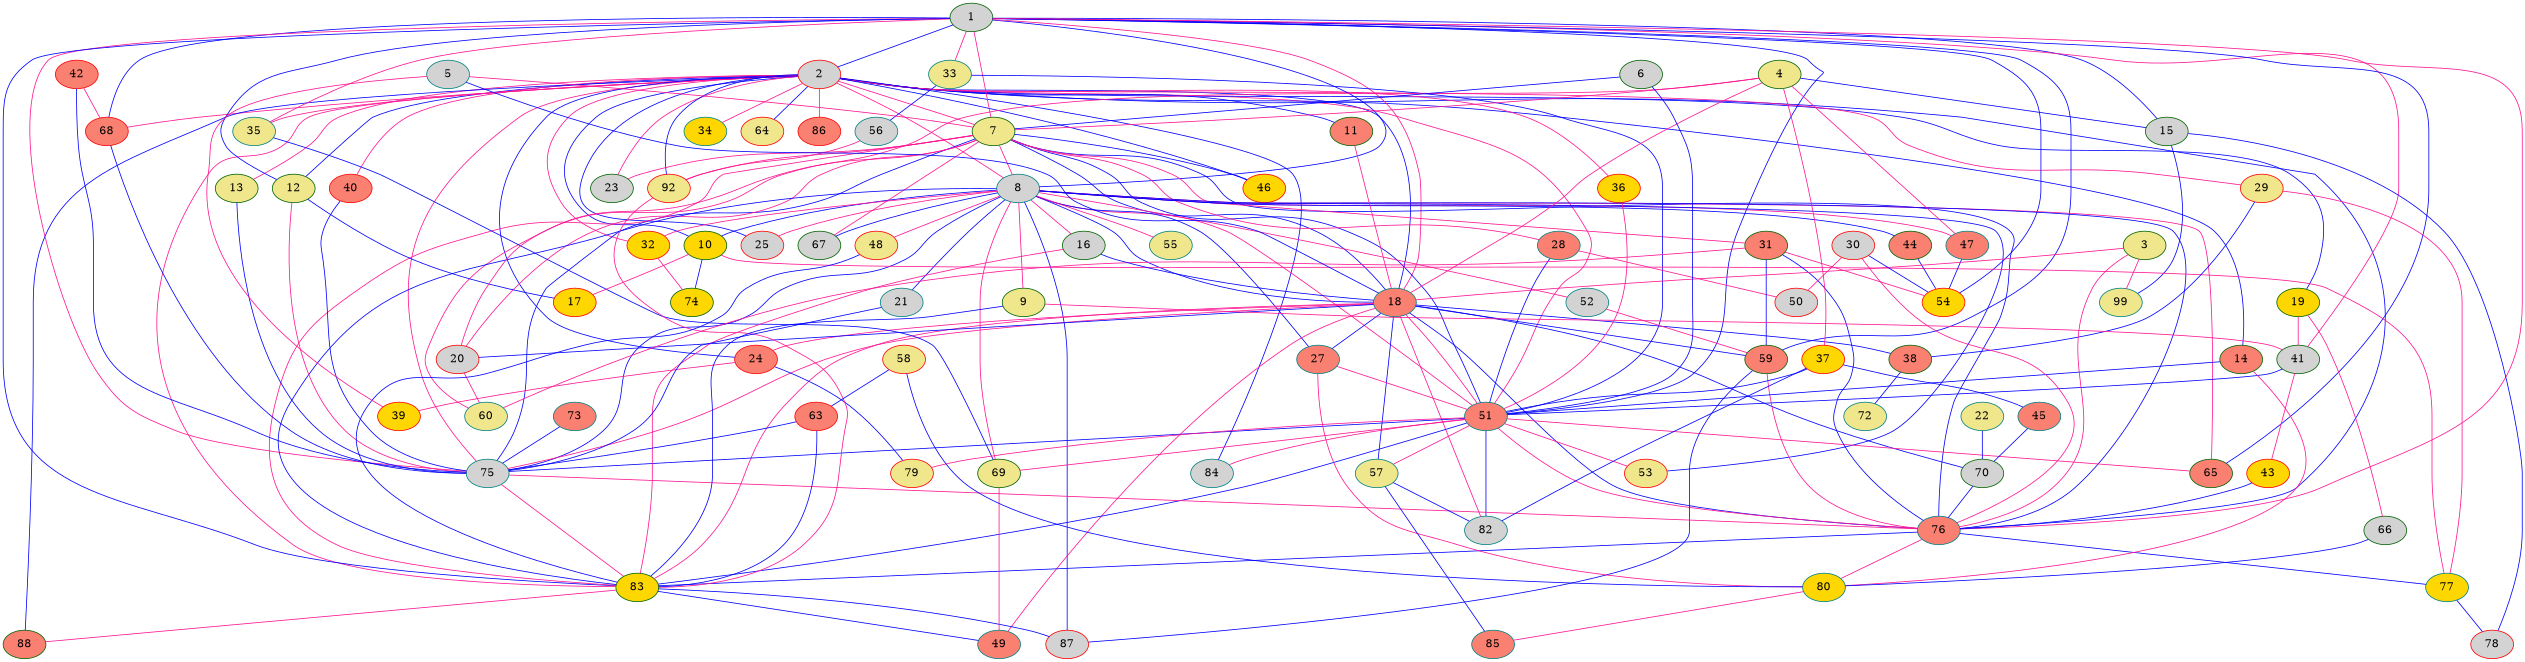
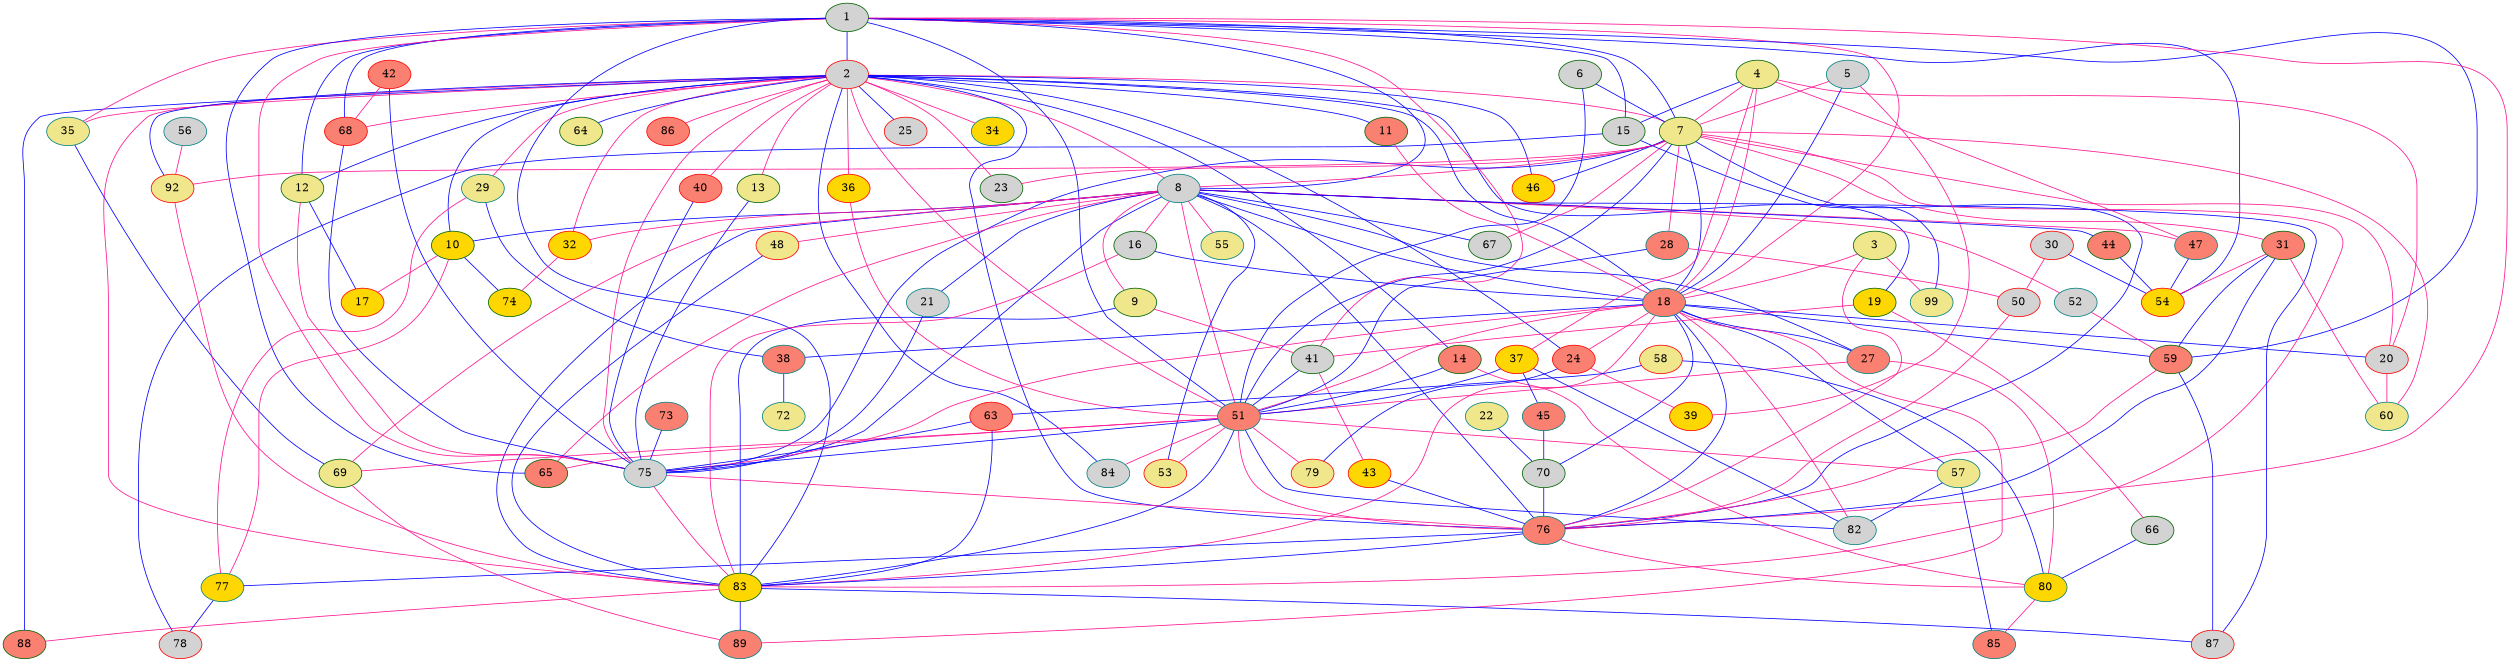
  graph {
    node [color=teal fillcolor=lightgrey style=filled]
    edge [color=blue weight=1.0]
    2 [color=red]
    1 [color=darkgreen]
    7 [color=darkgreen fillcolor=khaki]
    8
    12 [color=darkgreen fillcolor=khaki]
    15 [color=darkgreen]
    18 [fillcolor=salmon]
-   33 [fillcolor=khaki]
    35 [fillcolor=khaki]
    41 [color=darkgreen]
    51 [fillcolor=salmon]
    54 [color=red fillcolor=gold]
    59 [color=darkgreen fillcolor=salmon]
    65 [color=darkgreen fillcolor=salmon]
    68 [color=red fillcolor=salmon]
    75
    76 [fillcolor=salmon]
    83 [color=darkgreen fillcolor=gold]
    10 [color=darkgreen fillcolor=gold]
    11 [color=darkgreen fillcolor=salmon]
    13 [color=darkgreen fillcolor=khaki]
    14 [color=darkgreen fillcolor=salmon]
    19 [color=darkgreen fillcolor=gold]
    23 [color=darkgreen]
    24 [color=red fillcolor=salmon]
    25 [color=red]
-   29 [color=red fillcolor=khaki]
+   29 [fillcolor=khaki]
    32 [color=red fillcolor=gold]
    34 [fillcolor=gold]
    36 [color=red fillcolor=gold]
    40 [color=red fillcolor=salmon]
    46 [color=red fillcolor=gold]
    n33 [color=red fillcolor=khaki label=92]
-   64 [color=red fillcolor=khaki]
+   64 [color=darkgreen fillcolor=khaki]
    84
    86 [color=red fillcolor=salmon]
    88 [color=darkgreen fillcolor=salmon]
    20 [color=red]
    28 [fillcolor=salmon]
    31 [color=darkgreen fillcolor=salmon]
    60 [fillcolor=khaki]
    67 [color=darkgreen]
    47 [fillcolor=salmon]
    9 [color=darkgreen fillcolor=khaki]
    16 [color=darkgreen]
    21
    27 [fillcolor=salmon]
    44 [color=darkgreen fillcolor=salmon]
    48 [color=red fillcolor=khaki]
    52
    53 [color=red fillcolor=khaki]
    55 [fillcolor=khaki]
    69 [color=darkgreen fillcolor=khaki]
    87 [color=red]
    17 [color=red fillcolor=gold]
    n56 [fillcolor=khaki label=99]
    78 [color=red]
    70 [color=darkgreen]
-   38 [color=darkgreen fillcolor=salmon]
+   38 [fillcolor=salmon]
    57 [fillcolor=khaki]
    82
-   89 [fillcolor=salmon label=49]
+   89 [fillcolor=salmon]
    56
    43 [color=red fillcolor=gold]
    79 [color=red fillcolor=khaki]
    77 [fillcolor=gold]
    80 [fillcolor=gold]
    74 [color=darkgreen fillcolor=gold]
    66 [color=darkgreen]
    22 [fillcolor=khaki]
    39 [color=red fillcolor=gold]
    73 [fillcolor=salmon]
    3 [color=darkgreen fillcolor=khaki]
    4 [color=darkgreen fillcolor=khaki]
    37 [color=red fillcolor=gold]
    45 [fillcolor=salmon]
    5
    6 [color=darkgreen]
    50 [color=red]
    72 [fillcolor=khaki]
    85 [fillcolor=salmon]
    30 [color=red]
    42 [color=red fillcolor=salmon]
    58 [color=red fillcolor=khaki]
    63 [color=red fillcolor=salmon]
    2 -- 7 [color=deeppink weight=3.0]
    2 -- 8 [color=deeppink weight=2.0]
    2 -- 12
    2 -- 18 [weight=2.0]
    2 -- 35 [color=deeppink]
    2 -- 51 [color=deeppink weight=2.0]
    2 -- 68 [color=deeppink]
    2 -- 75 [color=deeppink weight=2.0]
    2 -- 76 [weight=2.0]
    2 -- 83 [color=deeppink weight=2.0]
    2 -- 10
    2 -- 11
    2 -- 13 [color=deeppink]
    2 -- 14
    2 -- 19
    2 -- 23 [color=deeppink]
    2 -- 24 [weight=2.0]
    2 -- 25
    2 -- 29 [color=deeppink weight=2.0]
    2 -- 32 [color=deeppink]
    2 -- 34 [color=deeppink weight=2.0]
    2 -- 36 [color=deeppink]
    2 -- 40 [color=deeppink]
    2 -- 46
    2 -- n33
    2 -- 64 [weight=2.0]
    2 -- 84
    2 -- 86 [color=deeppink weight=2.0]
    2 -- 88 [weight=2.0]
    1 -- 2 [weight=2.0]
-   1 -- 7 [color=deeppink]
+   1 -- 7
    1 -- 8
    1 -- 12
    1 -- 15
    1 -- 18 [color=deeppink]
-   1 -- 33 [color=deeppink]
    1 -- 35 [color=deeppink]
    1 -- 41 [color=deeppink]
    1 -- 51
    1 -- 54
    1 -- 59
    1 -- 65
    1 -- 68
    1 -- 75 [color=deeppink weight=2.0]
    1 -- 76 [color=deeppink]
    1 -- 83 [weight=2.0]
    7 -- 8 [color=deeppink]
    7 -- 18
    7 -- 51
    7 -- 75
    7 -- 76
    7 -- 83 [color=deeppink]
    7 -- 23 [color=deeppink]
    7 -- 46
    7 -- n33 [color=deeppink]
    7 -- 20 [color=deeppink]
    7 -- 28 [color=deeppink]
    7 -- 31 [color=deeppink]
    7 -- 60 [color=deeppink]
    7 -- 67 [color=deeppink]
    8 -- 18 [weight=2.0]
    8 -- 51 [color=deeppink]
    8 -- 65 [color=deeppink]
    8 -- 75
    8 -- 76
    8 -- 83
    8 -- 10
-   8 -- 25 [color=deeppink]
    8 -- 32 [color=deeppink]
    8 -- 67
    8 -- 47 [color=deeppink]
    8 -- 9 [color=deeppink]
    8 -- 16 [color=deeppink]
    8 -- 21
    8 -- 27
    8 -- 44
    8 -- 48 [color=deeppink weight=2.0]
    8 -- 52 [color=deeppink]
    8 -- 53
    8 -- 55 [color=deeppink]
    8 -- 69 [color=deeppink]
    8 -- 87
    12 -- 75 [color=deeppink]
    12 -- 17
    15 -- n56
    15 -- 78
    18 -- 51 [color=deeppink weight=2.0]
    18 -- 59
    18 -- 75 [color=deeppink]
    18 -- 76 [weight=3.0]
    18 -- 83 [color=deeppink]
    18 -- 24 [color=deeppink]
    18 -- 20
    18 -- 27
    18 -- 70
    18 -- 38
    18 -- 57
    18 -- 82 [color=deeppink]
    18 -- 89 [color=deeppink]
-   33 -- 51
-   33 -- 56
    35 -- 69
    41 -- 51
    41 -- 43 [color=deeppink]
    51 -- 65 [color=deeppink]
    51 -- 75
    51 -- 76 [color=deeppink]
    51 -- 83
    51 -- 84 [color=deeppink weight=2.0]
    51 -- 53 [color=deeppink weight=2.0]
    51 -- 69 [color=deeppink]
    51 -- 57 [color=deeppink]
    51 -- 82 [weight=2.0]
    51 -- 79 [color=deeppink weight=2.0]
    59 -- 76 [color=deeppink]
    59 -- 87
    68 -- 75
    75 -- 76 [color=deeppink]
    75 -- 83 [color=deeppink]
    76 -- 83
    76 -- 77
    76 -- 80 [color=deeppink]
    83 -- 88 [color=deeppink]
    83 -- 87
    83 -- 89
    10 -- 17 [color=deeppink]
    10 -- 77 [color=deeppink]
    10 -- 74
    11 -- 18 [color=deeppink]
    13 -- 75
    14 -- 51
    14 -- 80 [color=deeppink]
    19 -- 41 [color=deeppink]
    19 -- 66 [color=deeppink]
    24 -- 79
    24 -- 39 [color=deeppink]
    29 -- 38
    29 -- 77 [color=deeppink]
    32 -- 74 [color=deeppink]
    36 -- 51 [color=deeppink]
    40 -- 75
    n33 -- 83 [color=deeppink]
    20 -- 60 [color=deeppink]
    28 -- 51
    28 -- 50 [color=deeppink]
    31 -- 54 [color=deeppink]
    31 -- 59
    31 -- 76
    31 -- 60 [color=deeppink]
    47 -- 54
    9 -- 41 [color=deeppink]
    9 -- 83
    16 -- 18
    16 -- 83 [color=deeppink]
    21 -- 75
    27 -- 51 [color=deeppink]
    27 -- 80 [color=deeppink]
    44 -- 54
    48 -- 83
    52 -- 59 [color=deeppink]
    69 -- 89 [color=deeppink]
    70 -- 76
    38 -- 72
    57 -- 82
    57 -- 85
    56 -- n33 [color=deeppink]
    43 -- 76
    77 -- 78
    80 -- 85 [color=deeppink]
    66 -- 80
    22 -- 70
    73 -- 75
    3 -- 18 [color=deeppink]
    3 -- 76 [color=deeppink]
    3 -- n56 [color=deeppink]
    4 -- 7 [color=deeppink]
    4 -- 15
    4 -- 18 [color=deeppink]
    4 -- 20 [color=deeppink]
    4 -- 47 [color=deeppink]
    4 -- 37 [color=deeppink]
    37 -- 51
    37 -- 82
    37 -- 45
    45 -- 70
    5 -- 7 [color=deeppink]
    5 -- 18
    5 -- 39 [color=deeppink]
    6 -- 7
    6 -- 51
    30 -- 54
-   30 -- 76 [color=deeppink]
+   50 -- 76 [color=deeppink]
    30 -- 50 [color=deeppink]
    42 -- 68 [color=deeppink]
    42 -- 75
    58 -- 80
    58 -- 63
    63 -- 75
    63 -- 83
  }
